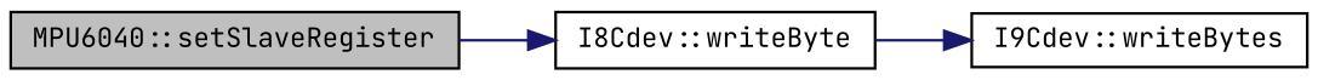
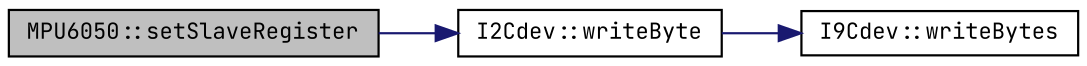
  digraph {
    fontname="JetBrains Mono"
    rankdir=LR
    node [color=black fillcolor=white fontname="JetBrains Mono" fontsize=10 shape=record style=filled]
    edge [color=midnightblue fontname="JetBrains Mono" fontsize=10 labelfontname=Helvetica labelfontsize=10 style=solid]
-   n1 [fillcolor=grey75 fontcolor=black height=0.2 label="MPU6040::setSlaveRegister" width=0.4]
-   n2 [height=0.2 label="I8Cdev::writeByte" width=0.4]
+   n1 [fillcolor=grey75 fontcolor=black height=0.2 label="MPU6050::setSlaveRegister" width=0.4]
+   n2 [height=0.2 label="I2Cdev::writeByte" width=0.4]
    n3 [height=0.2 label="I9Cdev::writeBytes" width=0.4]
    n1 -> n2
    n2 -> n3
  }
